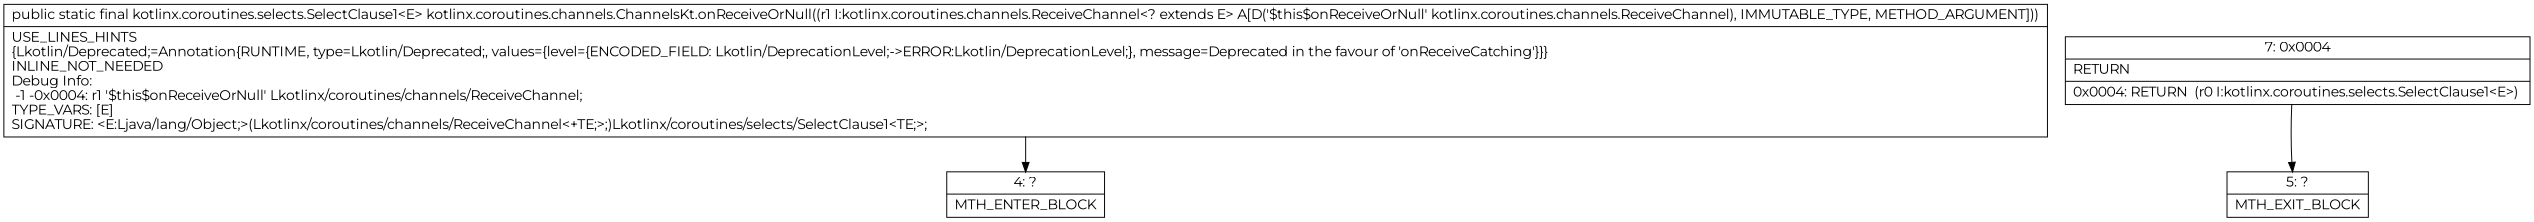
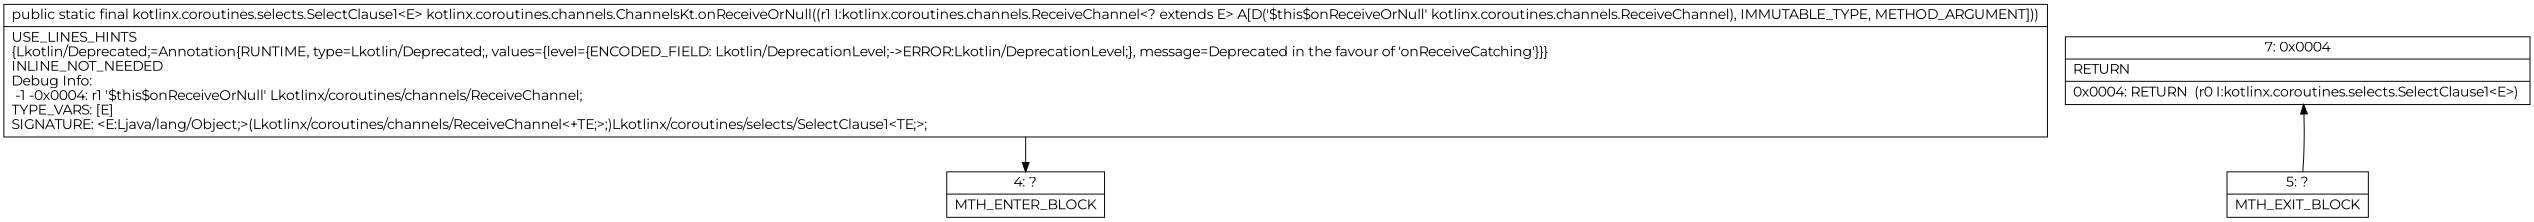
  digraph {
    fontname=Montserrat
    node [fontname=Montserrat shape=record]
    edge [fontname=Montserrat]
    n1 [label="{4\:\ ?|MTH_ENTER_BLOCK\l}"]
    n2 [label="{7\:\ 0x0004|RETURN\l|0x0004: RETURN  (r0 I:kotlinx.coroutines.selects.SelectClause1\<E\>) \l}"]
    n3 [label="{5\:\ ?|MTH_EXIT_BLOCK\l}"]
    n4 [label="{public static final kotlinx.coroutines.selects.SelectClause1\<E\> kotlinx.coroutines.channels.ChannelsKt.onReceiveOrNull((r1 I:kotlinx.coroutines.channels.ReceiveChannel\<? extends E\> A[D('$this$onReceiveOrNull' kotlinx.coroutines.channels.ReceiveChannel), IMMUTABLE_TYPE, METHOD_ARGUMENT]))  | USE_LINES_HINTS\l\{Lkotlin\/Deprecated;=Annotation\{RUNTIME, type=Lkotlin\/Deprecated;, values=\{level=\{ENCODED_FIELD: Lkotlin\/DeprecationLevel;\-\>ERROR:Lkotlin\/DeprecationLevel;\}, message=Deprecated in the favour of 'onReceiveCatching'\}\}\}\lINLINE_NOT_NEEDED\lDebug Info:\l  \-1 \-0x0004: r1 '$this$onReceiveOrNull' Lkotlinx\/coroutines\/channels\/ReceiveChannel;\lTYPE_VARS: [E]\lSIGNATURE: \<E:Ljava\/lang\/Object;\>(Lkotlinx\/coroutines\/channels\/ReceiveChannel\<+TE;\>;)Lkotlinx\/coroutines\/selects\/SelectClause1\<TE;\>;\l}"]
-   n2 -> n3
+   n3 -> n2
    n4 -> n1
  }
